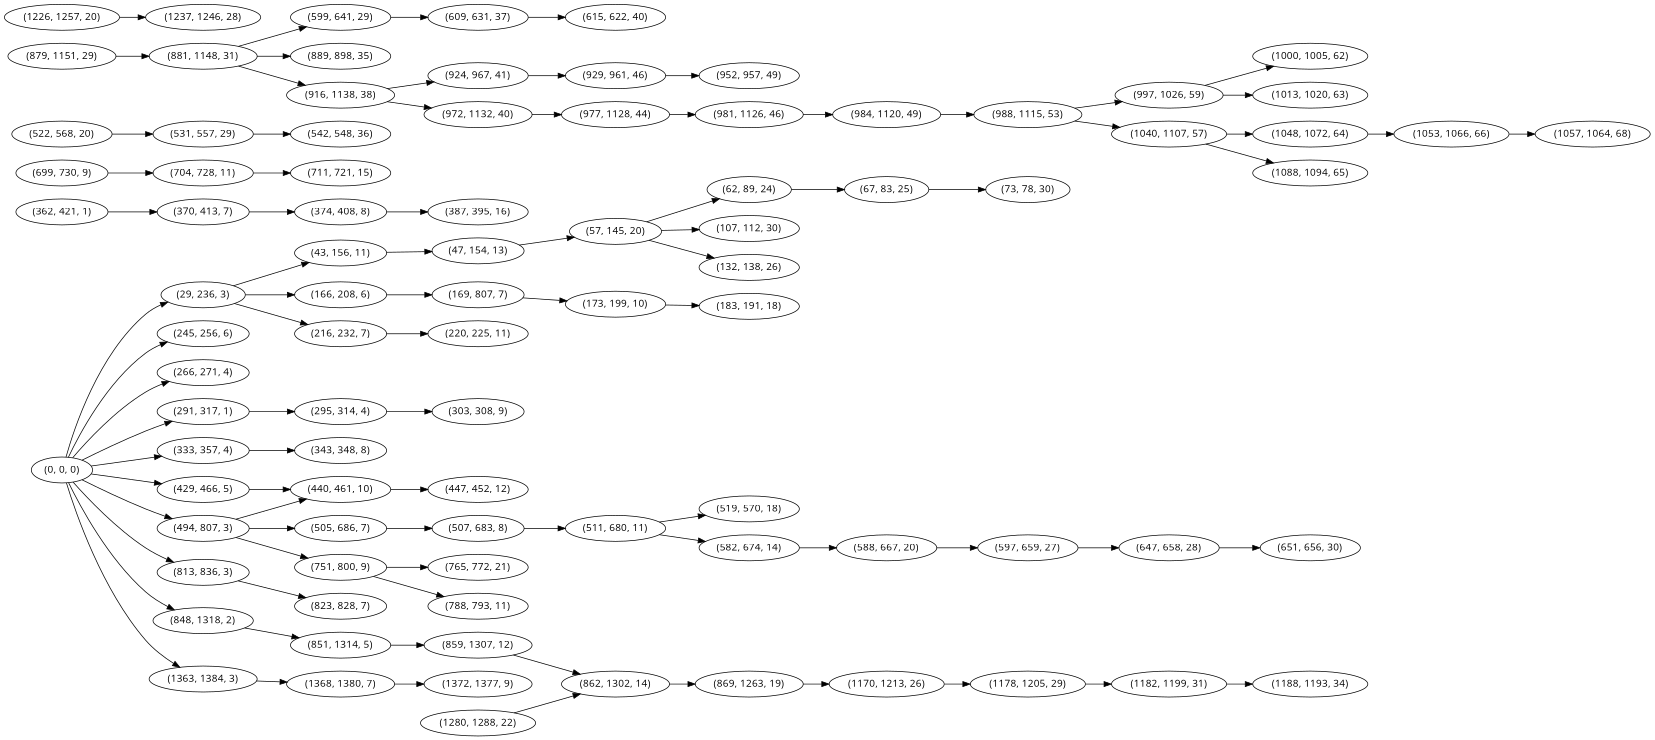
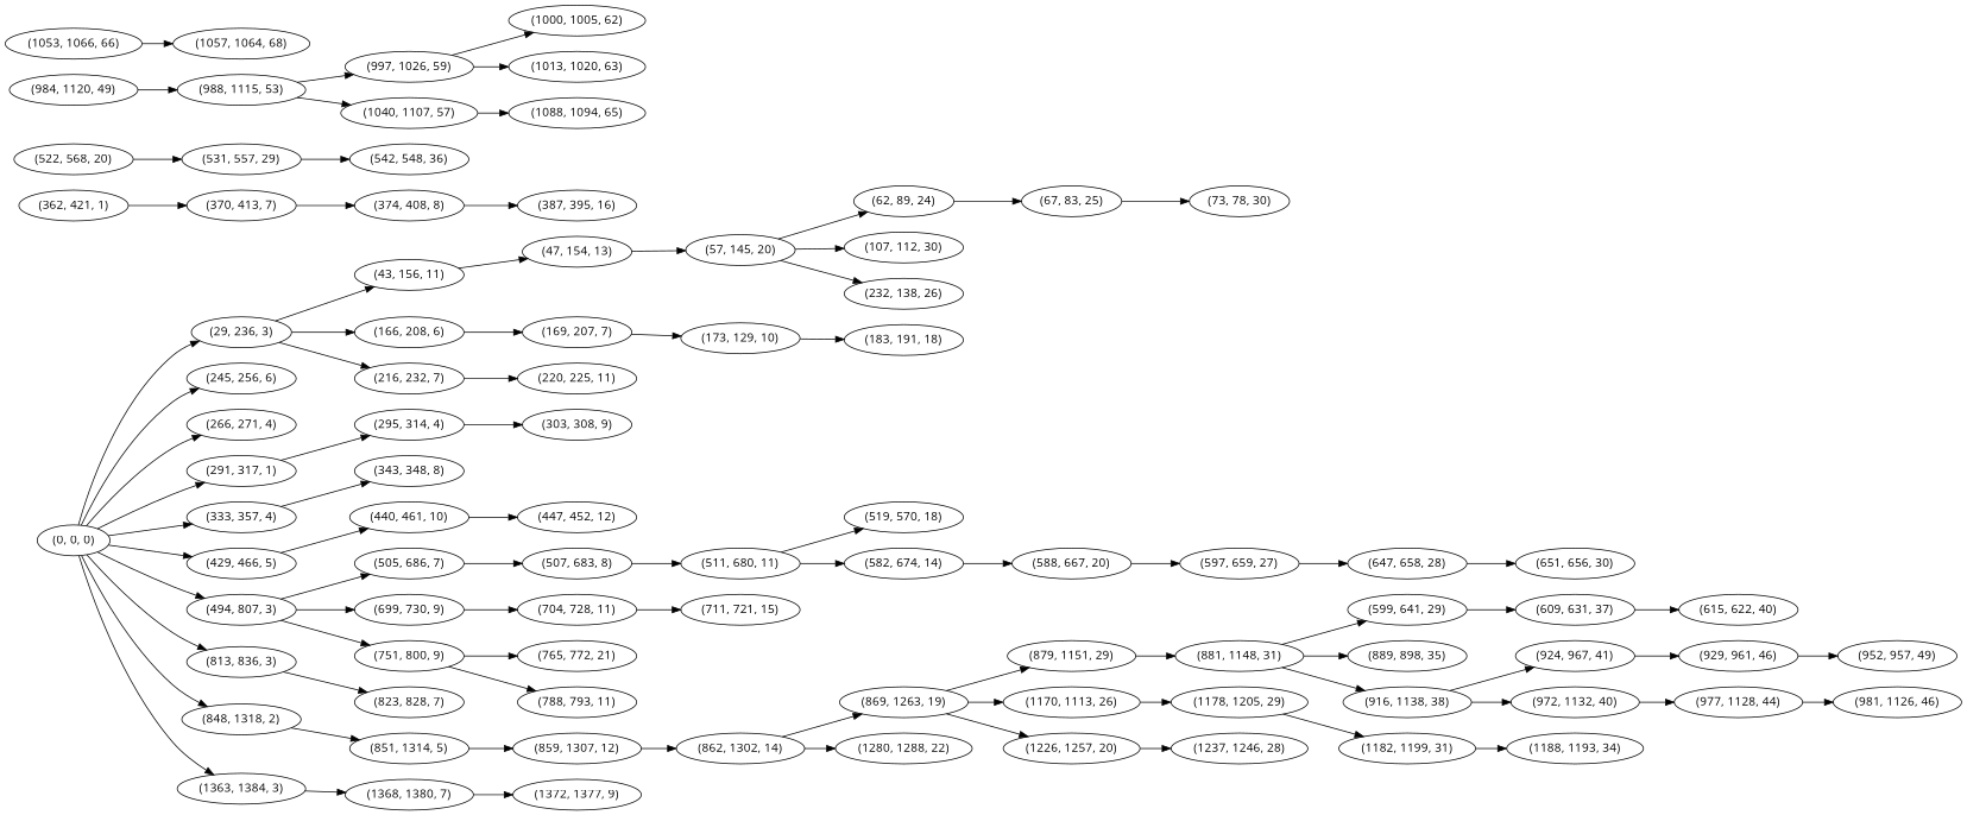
  digraph {
    fontname="Open Sans"
    rankdir=LR
    node [fontname="Open Sans"]
    edge [fontname="Open Sans"]
    "(0, 0, 0)"
    "(29, 236, 3)"
    "(245, 256, 6)"
    "(266, 271, 4)"
    "(291, 317, 1)"
    "(333, 357, 4)"
    "(429, 466, 5)"
    "(494, 807, 3)"
    "(813, 836, 3)"
    "(848, 1318, 2)"
    "(1363, 1384, 3)"
    "(43, 156, 11)"
    "(166, 208, 6)"
    "(216, 232, 7)"
    "(295, 314, 4)"
    "(343, 348, 8)"
    "(362, 421, 1)"
    "(370, 413, 7)"
    "(440, 461, 10)"
    "(505, 686, 7)"
    "(699, 730, 9)"
    "(751, 800, 9)"
    "(823, 828, 7)"
    "(851, 1314, 5)"
    "(1368, 1380, 7)"
    "(47, 154, 13)"
-   "(169, 207, 7)" [label="(169, 807, 7)"]
+   "(169, 207, 7)"
    "(220, 225, 11)"
    "(57, 145, 20)"
    "(62, 89, 24)"
    "(107, 112, 30)"
-   "(132, 138, 26)"
+   "(132, 138, 26)" [label="(232, 138, 26)"]
    "(67, 83, 25)"
    "(73, 78, 30)"
-   "(173, 199, 10)"
+   "(173, 199, 10)" [label="(173, 129, 10)"]
    "(183, 191, 18)"
    "(303, 308, 9)"
    "(374, 408, 8)"
    "(387, 395, 16)"
    "(447, 452, 12)"
    "(507, 683, 8)"
    "(704, 728, 11)"
    "(765, 772, 21)"
    "(788, 793, 11)"
    "(511, 680, 11)"
    "(519, 570, 18)"
    "(582, 674, 14)"
    "(588, 667, 20)"
    "(522, 568, 20)"
    "(531, 557, 29)"
    "(542, 548, 36)"
    "(597, 659, 27)"
    "(647, 658, 28)"
    "(599, 641, 29)"
    "(609, 631, 37)"
    "(651, 656, 30)"
    "(615, 622, 40)"
    "(711, 721, 15)"
    "(859, 1307, 12)"
    "(862, 1302, 14)"
    "(869, 1263, 19)"
    "(1280, 1288, 22)"
    "(879, 1151, 29)"
-   "(1170, 1213, 26)"
+   "(1170, 1213, 26)" [label="(1170, 1113, 26)"]
    "(1226, 1257, 20)"
    "(881, 1148, 31)"
    "(1178, 1205, 29)"
    "(1237, 1246, 28)"
    "(889, 898, 35)"
    "(916, 1138, 38)"
    "(924, 967, 41)"
    "(972, 1132, 40)"
    "(929, 961, 46)"
    "(977, 1128, 44)"
    "(952, 957, 49)"
    "(981, 1126, 46)"
    "(984, 1120, 49)"
    "(988, 1115, 53)"
    "(997, 1026, 59)"
    "(1040, 1107, 57)"
    "(1000, 1005, 62)"
    "(1013, 1020, 63)"
-   "(1048, 1072, 64)"
    "(1088, 1094, 65)"
    "(1053, 1066, 66)"
    "(1057, 1064, 68)"
    "(1182, 1199, 31)"
    "(1188, 1193, 34)"
    "(1372, 1377, 9)"
    "(0, 0, 0)" -> "(29, 236, 3)"
    "(0, 0, 0)" -> "(245, 256, 6)"
    "(0, 0, 0)" -> "(266, 271, 4)"
    "(0, 0, 0)" -> "(291, 317, 1)"
    "(0, 0, 0)" -> "(333, 357, 4)"
    "(0, 0, 0)" -> "(429, 466, 5)"
    "(0, 0, 0)" -> "(494, 807, 3)"
    "(0, 0, 0)" -> "(813, 836, 3)"
    "(0, 0, 0)" -> "(848, 1318, 2)"
    "(0, 0, 0)" -> "(1363, 1384, 3)"
    "(29, 236, 3)" -> "(43, 156, 11)"
    "(29, 236, 3)" -> "(166, 208, 6)"
    "(29, 236, 3)" -> "(216, 232, 7)"
    "(291, 317, 1)" -> "(295, 314, 4)"
    "(333, 357, 4)" -> "(343, 348, 8)"
    "(429, 466, 5)" -> "(440, 461, 10)"
    "(494, 807, 3)" -> "(505, 686, 7)"
-   "(494, 807, 3)" -> "(440, 461, 10)"
+   "(494, 807, 3)" -> "(699, 730, 9)"
    "(494, 807, 3)" -> "(751, 800, 9)"
    "(813, 836, 3)" -> "(823, 828, 7)"
    "(848, 1318, 2)" -> "(851, 1314, 5)"
    "(1363, 1384, 3)" -> "(1368, 1380, 7)"
    "(43, 156, 11)" -> "(47, 154, 13)"
    "(166, 208, 6)" -> "(169, 207, 7)"
    "(216, 232, 7)" -> "(220, 225, 11)"
    "(295, 314, 4)" -> "(303, 308, 9)"
    "(362, 421, 1)" -> "(370, 413, 7)"
    "(370, 413, 7)" -> "(374, 408, 8)"
    "(440, 461, 10)" -> "(447, 452, 12)"
    "(505, 686, 7)" -> "(507, 683, 8)"
    "(699, 730, 9)" -> "(704, 728, 11)"
    "(751, 800, 9)" -> "(765, 772, 21)"
    "(751, 800, 9)" -> "(788, 793, 11)"
    "(851, 1314, 5)" -> "(859, 1307, 12)"
    "(1368, 1380, 7)" -> "(1372, 1377, 9)"
    "(47, 154, 13)" -> "(57, 145, 20)"
    "(169, 207, 7)" -> "(173, 199, 10)"
    "(57, 145, 20)" -> "(62, 89, 24)"
    "(57, 145, 20)" -> "(107, 112, 30)"
    "(57, 145, 20)" -> "(132, 138, 26)"
    "(62, 89, 24)" -> "(67, 83, 25)"
    "(67, 83, 25)" -> "(73, 78, 30)"
    "(173, 199, 10)" -> "(183, 191, 18)"
    "(374, 408, 8)" -> "(387, 395, 16)"
    "(507, 683, 8)" -> "(511, 680, 11)"
    "(704, 728, 11)" -> "(711, 721, 15)"
    "(511, 680, 11)" -> "(519, 570, 18)"
    "(511, 680, 11)" -> "(582, 674, 14)"
    "(582, 674, 14)" -> "(588, 667, 20)"
    "(588, 667, 20)" -> "(597, 659, 27)"
    "(522, 568, 20)" -> "(531, 557, 29)"
    "(531, 557, 29)" -> "(542, 548, 36)"
    "(597, 659, 27)" -> "(647, 658, 28)"
    "(647, 658, 28)" -> "(651, 656, 30)"
    "(599, 641, 29)" -> "(609, 631, 37)"
    "(609, 631, 37)" -> "(615, 622, 40)"
    "(859, 1307, 12)" -> "(862, 1302, 14)"
    "(862, 1302, 14)" -> "(869, 1263, 19)"
-   "(1280, 1288, 22)" -> "(862, 1302, 14)"
+   "(862, 1302, 14)" -> "(1280, 1288, 22)"
+   "(869, 1263, 19)" -> "(879, 1151, 29)"
    "(869, 1263, 19)" -> "(1170, 1213, 26)"
+   "(869, 1263, 19)" -> "(1226, 1257, 20)"
    "(879, 1151, 29)" -> "(881, 1148, 31)"
    "(1170, 1213, 26)" -> "(1178, 1205, 29)"
    "(1226, 1257, 20)" -> "(1237, 1246, 28)"
    "(881, 1148, 31)" -> "(599, 641, 29)"
    "(881, 1148, 31)" -> "(889, 898, 35)"
    "(881, 1148, 31)" -> "(916, 1138, 38)"
    "(1178, 1205, 29)" -> "(1182, 1199, 31)"
    "(916, 1138, 38)" -> "(924, 967, 41)"
    "(916, 1138, 38)" -> "(972, 1132, 40)"
    "(924, 967, 41)" -> "(929, 961, 46)"
    "(972, 1132, 40)" -> "(977, 1128, 44)"
    "(929, 961, 46)" -> "(952, 957, 49)"
    "(977, 1128, 44)" -> "(981, 1126, 46)"
-   "(981, 1126, 46)" -> "(984, 1120, 49)"
    "(984, 1120, 49)" -> "(988, 1115, 53)"
    "(988, 1115, 53)" -> "(997, 1026, 59)"
    "(988, 1115, 53)" -> "(1040, 1107, 57)"
    "(997, 1026, 59)" -> "(1000, 1005, 62)"
    "(997, 1026, 59)" -> "(1013, 1020, 63)"
-   "(1040, 1107, 57)" -> "(1048, 1072, 64)"
    "(1040, 1107, 57)" -> "(1088, 1094, 65)"
-   "(1048, 1072, 64)" -> "(1053, 1066, 66)"
    "(1053, 1066, 66)" -> "(1057, 1064, 68)"
    "(1182, 1199, 31)" -> "(1188, 1193, 34)"
  }
